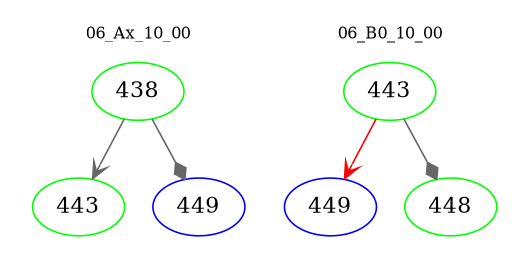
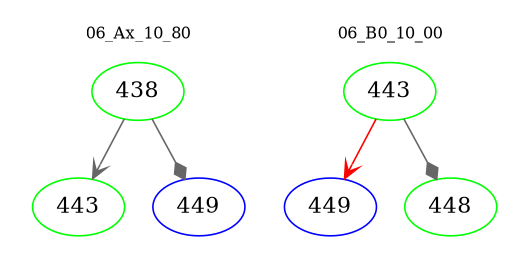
  digraph {
    node [color=green]
    edge [color=gray40 arrowhead=vee]
    n1 [label=438]
    n2 [label=443]
    n3 [color=blue label=449]
    n4 [label=443]
    n5 [color=blue label=449]
    n6 [label=448]
    subgraph cluster_1 {
      color=white
      fontsize=10
-     label="06_Ax_10_00"
+     label="06_Ax_10_80"
      n1
      n2
      n3
    }
    subgraph cluster_2 {
      color=white
      fontsize=10
      label="06_B0_10_00"
      n4
      n5
      n6
    }
    n1 -> n2
    n1 -> n3 [arrowhead=diamond]
    n4 -> n5 [color=red]
    n4 -> n6 [arrowhead=diamond]
  }
